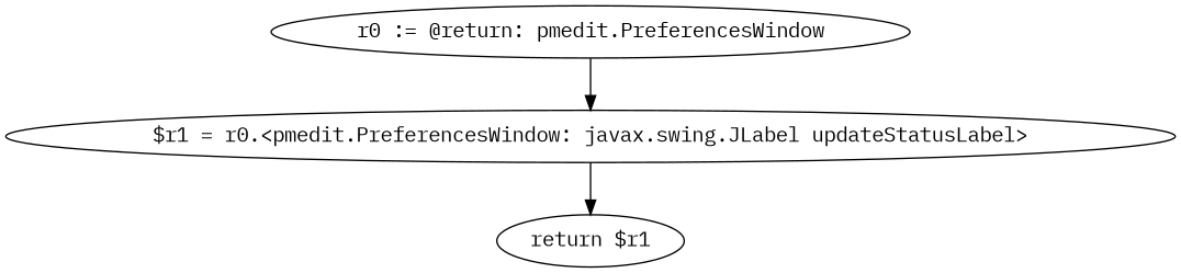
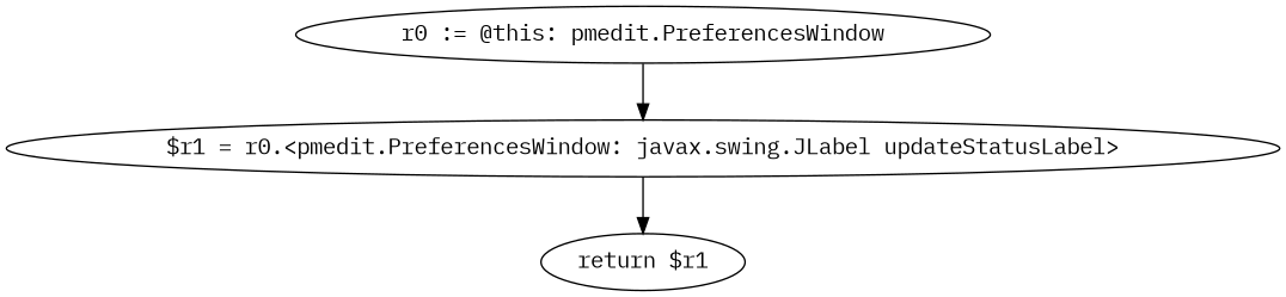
  digraph {
    fontname="IBM Plex Mono"
    node [fontname="IBM Plex Mono"]
    edge [fontname="IBM Plex Mono"]
-   "r0 := @this: pmedit.PreferencesWindow" [label="r0 := @return: pmedit.PreferencesWindow"]
+   "r0 := @this: pmedit.PreferencesWindow"
    "$r1 = r0.<pmedit.PreferencesWindow: javax.swing.JLabel updateStatusLabel>"
    "return $r1"
    "r0 := @this: pmedit.PreferencesWindow" -> "$r1 = r0.<pmedit.PreferencesWindow: javax.swing.JLabel updateStatusLabel>"
    "$r1 = r0.<pmedit.PreferencesWindow: javax.swing.JLabel updateStatusLabel>" -> "return $r1"
  }
